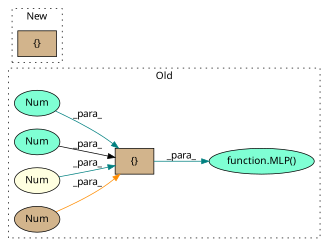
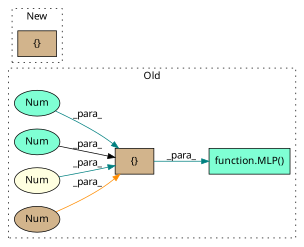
  digraph {
    rankdir=LR
    fontname="Noto Sans"
    node [a=76 l="1,0" shape=ellipse style=filled fillcolor=aquamarine fontname="Noto Sans"]
    edge [color=teal fontname="Noto Sans"]
-   n1 [a=75 l="4,1" label="function.MLP()" s="3018,3041"]
+   n1 [a=75 l="4,1" label="function.MLP()" s="3018,3041" shape=box]
    n2 [a=59 label="{}" s="3022,3040" shape=box fillcolor=tan]
    n3 [l=3 label=Num s=3026]
    n4 [l=3 label=Num s=3031]
    n5 [l=4 label=Num s=3036 fillcolor=lightyellow]
    n6 [l=1 label=Num s=3023 fillcolor=tan]
    n7 [a=59 label="{}" s="2528,2618" shape=box fillcolor=tan]
    subgraph cluster_1 {
      label=Old
      style=dotted
      n1
      n2
      n3
      n4
      n5
      n6
    }
    subgraph cluster_2 {
      label=New
      style=dotted
      n7
    }
    n2 -> n1 [label=_para_]
    n3 -> n2 [label=_para_]
    n4 -> n2 [label=_para_ color=black]
    n5 -> n2 [label=_para_]
    n6 -> n2 [label=_para_ color=darkorange]
  }
